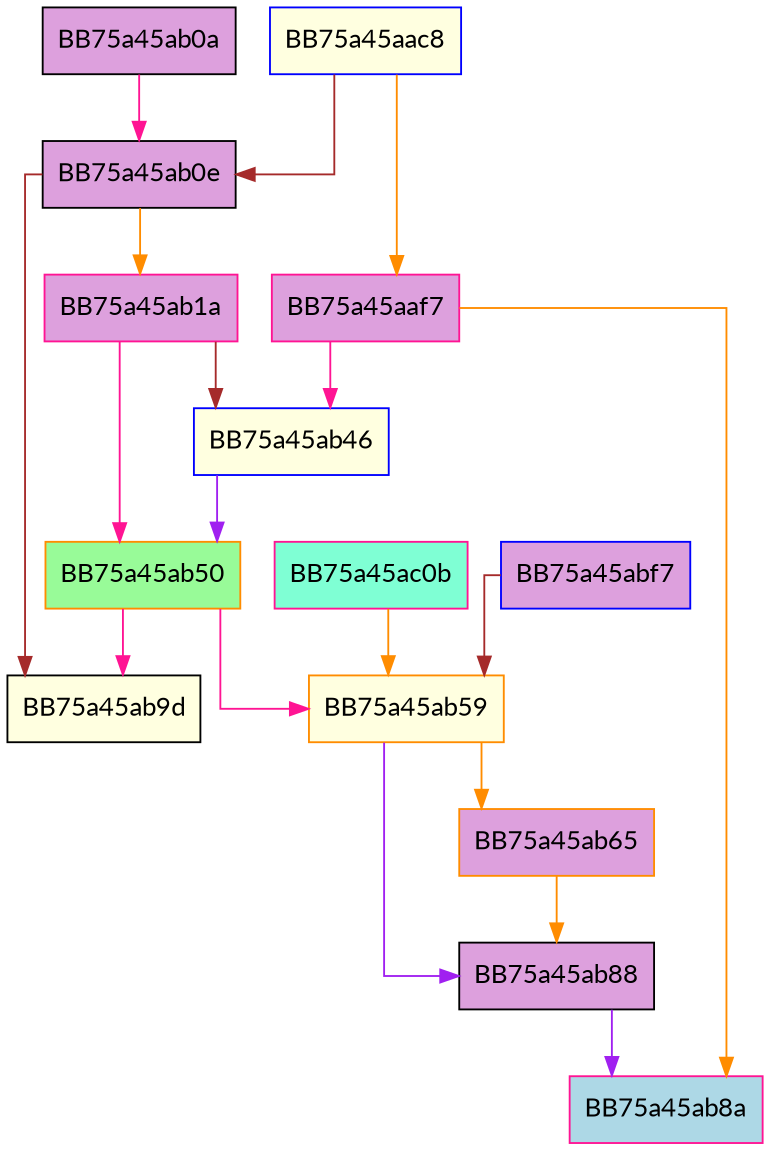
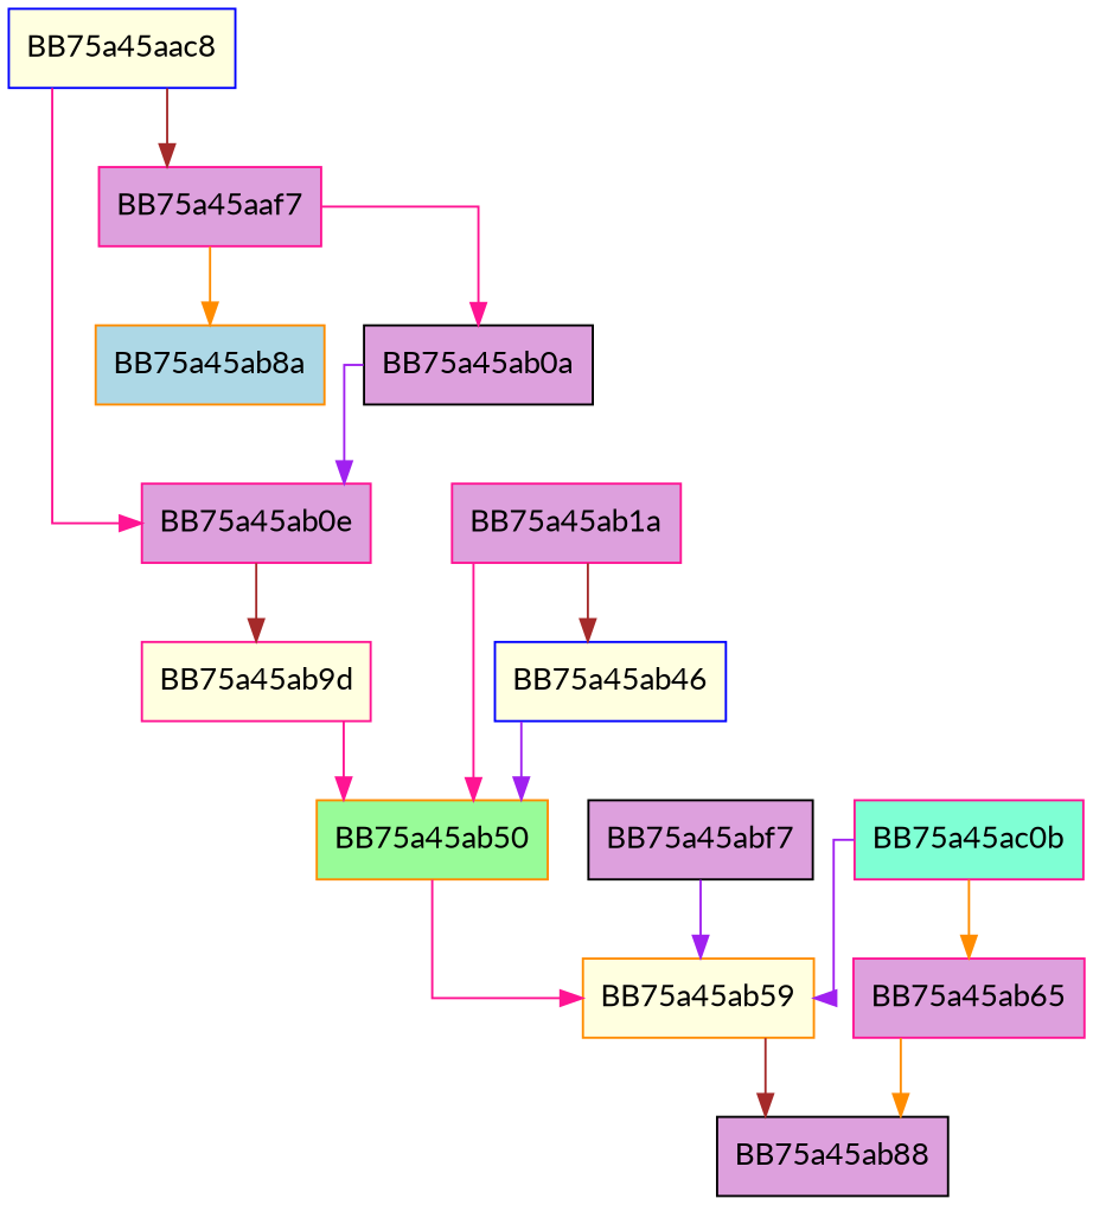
  digraph {
    fontname=Lato
    splines=ortho
    node [color=black fillcolor=plum fontname=Lato shape=box style=filled]
    edge [color=deeppink fontname=Lato]
    BB75a45aac8 [color=blue fillcolor=lightyellow]
-   BB75a45ab0e
+   BB75a45ab0e [color=deeppink]
    BB75a45aaf7 [color=deeppink]
-   BB75a45ab9d [fillcolor=lightyellow]
+   BB75a45ab9d [color=deeppink fillcolor=lightyellow]
    BB75a45ab1a [color=deeppink]
-   BB75a45ab8a [color=deeppink fillcolor=lightblue]
+   BB75a45ab8a [color=darkorange fillcolor=lightblue]
    BB75a45ab0a
    BB75a45ab50 [color=darkorange fillcolor=palegreen]
    BB75a45ab46 [color=blue fillcolor=lightyellow]
    BB75a45ab59 [color=darkorange fillcolor=lightyellow]
    BB75a45ab88
-   BB75a45ab65 [color=darkorange]
+   BB75a45ab65 [color=deeppink]
    BB75a45ac0b [color=deeppink fillcolor=aquamarine]
-   BB75a45abf7 [color=blue]
-   BB75a45aac8 -> BB75a45ab0e [color=brown]
-   BB75a45aac8 -> BB75a45aaf7 [color=darkorange]
+   BB75a45abf7
+   BB75a45aac8 -> BB75a45ab0e
+   BB75a45aac8 -> BB75a45aaf7 [color=brown]
    BB75a45ab0e -> BB75a45ab9d [color=brown]
-   BB75a45ab0e -> BB75a45ab1a [color=darkorange]
    BB75a45aaf7 -> BB75a45ab8a [color=darkorange]
-   BB75a45aaf7 -> BB75a45ab46
-   BB75a45ab50 -> BB75a45ab9d
+   BB75a45aaf7 -> BB75a45ab0a
+   BB75a45ab9d -> BB75a45ab50
    BB75a45ab1a -> BB75a45ab50
    BB75a45ab1a -> BB75a45ab46 [color=brown]
-   BB75a45ab0a -> BB75a45ab0e
+   BB75a45ab0a -> BB75a45ab0e [color=purple]
    BB75a45ab50 -> BB75a45ab59
    BB75a45ab46 -> BB75a45ab50 [color=purple]
-   BB75a45ab59 -> BB75a45ab88 [color=purple]
-   BB75a45ab59 -> BB75a45ab65 [color=darkorange]
-   BB75a45ab88 -> BB75a45ab8a [color=purple]
+   BB75a45ab59 -> BB75a45ab88 [color=brown]
+   BB75a45ac0b -> BB75a45ab65 [color=darkorange]
    BB75a45ab65 -> BB75a45ab88 [color=darkorange]
-   BB75a45ac0b -> BB75a45ab59 [color=darkorange]
-   BB75a45abf7 -> BB75a45ab59 [color=brown]
+   BB75a45ac0b -> BB75a45ab59 [color=purple]
+   BB75a45abf7 -> BB75a45ab59 [color=purple]
  }
